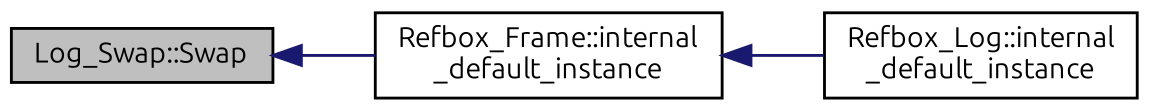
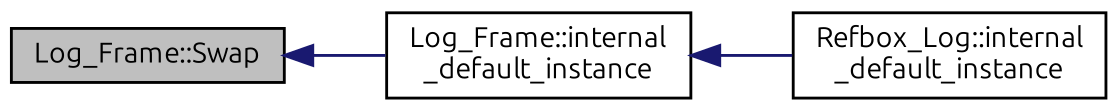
  digraph {
    fontname=Ubuntu
    rankdir=LR
    node [color=black fillcolor=white fontname=Ubuntu fontsize=10 shape=record style=filled]
    edge [color=midnightblue dir=back fontname=Ubuntu fontsize=10 labelfontname=Helvetica labelfontsize=10 style=solid]
-   n1 [fillcolor=grey75 fontcolor=black height=0.2 label="Log_Swap::Swap" width=0.4]
-   n2 [height=0.2 label="Refbox_Frame::internal\l_default_instance" width=0.4]
+   n1 [fillcolor=grey75 fontcolor=black height=0.2 label="Log_Frame::Swap" width=0.4]
+   n2 [height=0.2 label="Log_Frame::internal\l_default_instance" width=0.4]
    n3 [height=0.2 label="Refbox_Log::internal\l_default_instance" width=0.4]
    n1 -> n2
    n2 -> n3
  }
